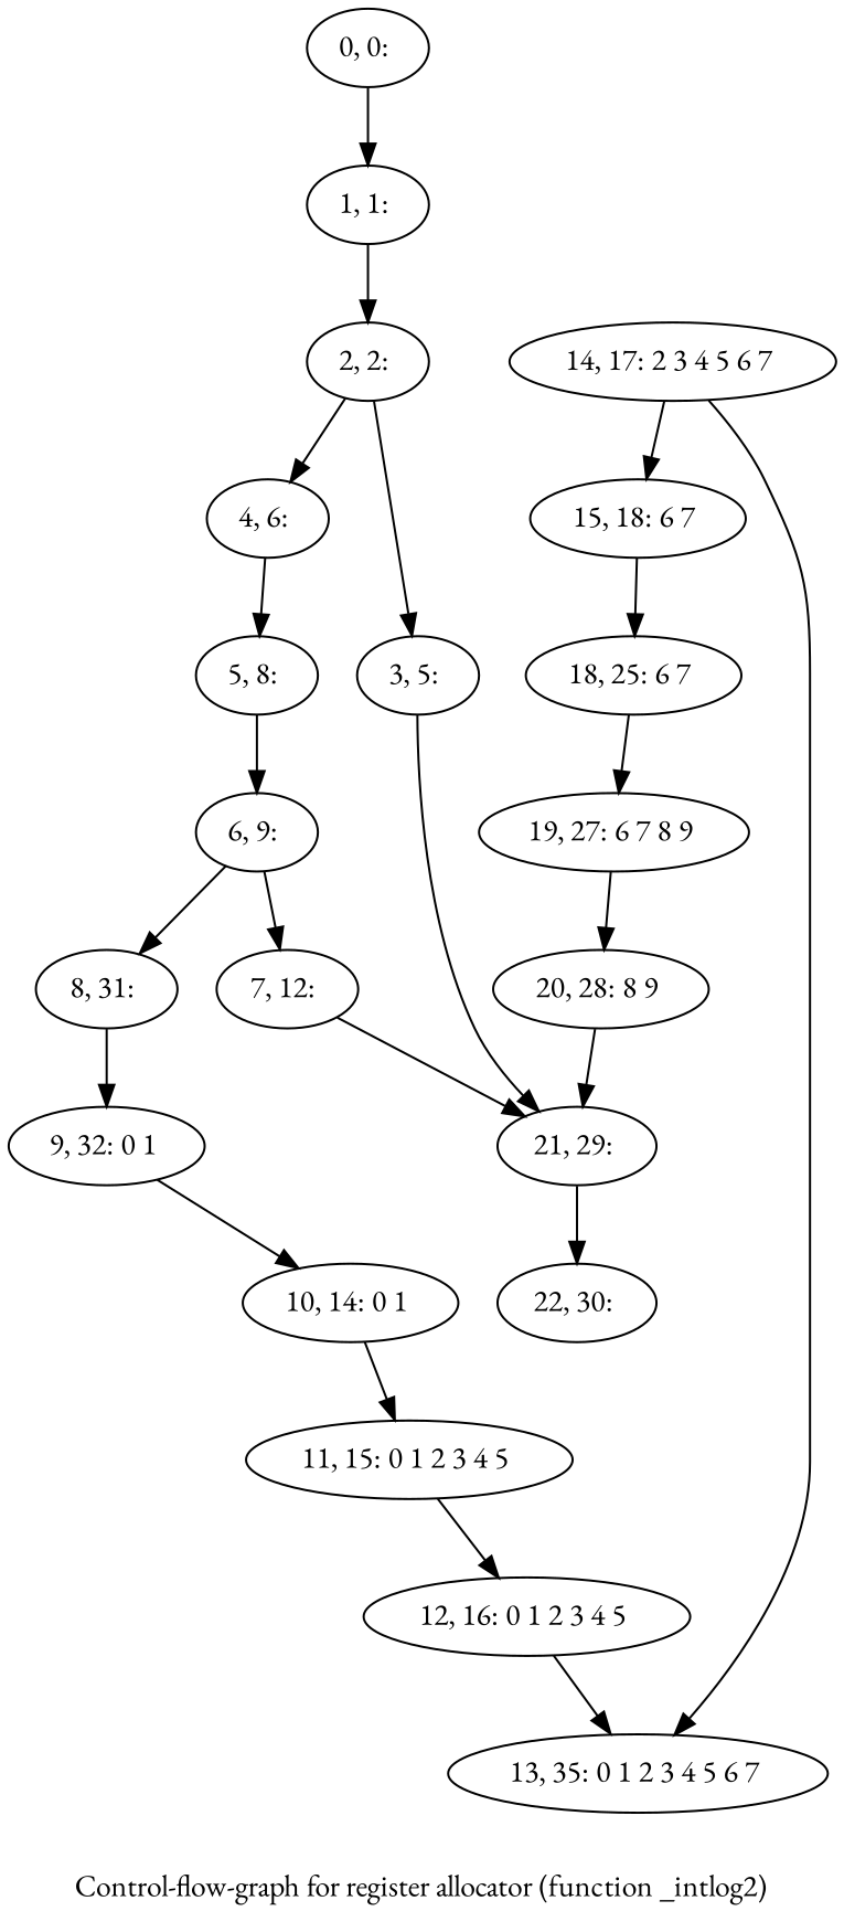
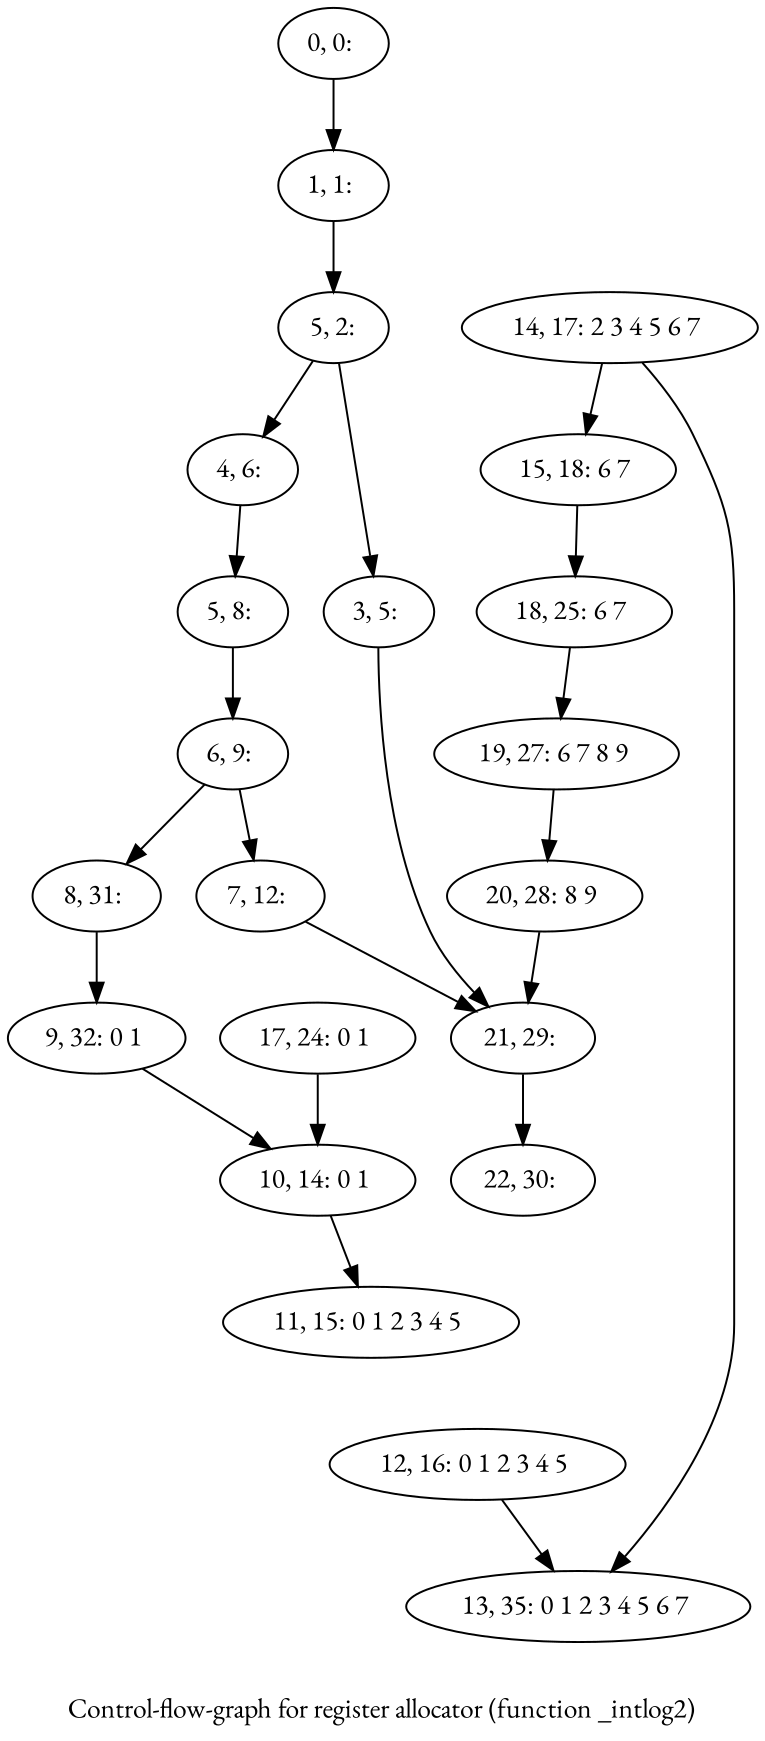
  digraph {
    fontname="EB Garamond"
    label="Control-flow-graph for register allocator (function _intlog2)"
    node [fontname="EB Garamond"]
    edge [fontname="EB Garamond"]
    n1 [label="0, 0: "]
    n2 [label="1, 1: "]
-   n3 [label="2, 2: "]
+   n3 [label="5, 2:"]
    n4 [label="3, 5: "]
    n5 [label="4, 6: "]
    n6 [label="21, 29: "]
    n7 [label="5, 8: "]
    n8 [label="22, 30: "]
    n9 [label="6, 9: "]
    n10 [label="7, 12: "]
    n11 [label="8, 31: "]
    n12 [label="9, 32: 0 1 "]
    n13 [label="10, 14: 0 1 "]
    n14 [label="11, 15: 0 1 2 3 4 5 "]
    n15 [label="12, 16: 0 1 2 3 4 5 "]
    n16 [label="13, 35: 0 1 2 3 4 5 6 7 "]
    n17 [label="14, 17: 2 3 4 5 6 7 "]
    n18 [label="15, 18: 6 7 "]
    n19 [label="18, 25: 6 7 "]
    n20 [label="19, 27: 6 7 8 9 "]
+   n21 [label="17, 24: 0 1 "]
    n22 [label="20, 28: 8 9 "]
    n1 -> n2
    n2 -> n3
    n3 -> n4
    n3 -> n5
    n4 -> n6
    n5 -> n7
    n6 -> n8
    n7 -> n9
    n9 -> n10
    n9 -> n11
    n10 -> n6
    n11 -> n12
    n12 -> n13
    n13 -> n14
-   n14 -> n15
    n15 -> n16
    n17 -> n16
    n17 -> n18
    n18 -> n19
    n19 -> n20
    n20 -> n22
+   n21 -> n13
    n22 -> n6
  }
